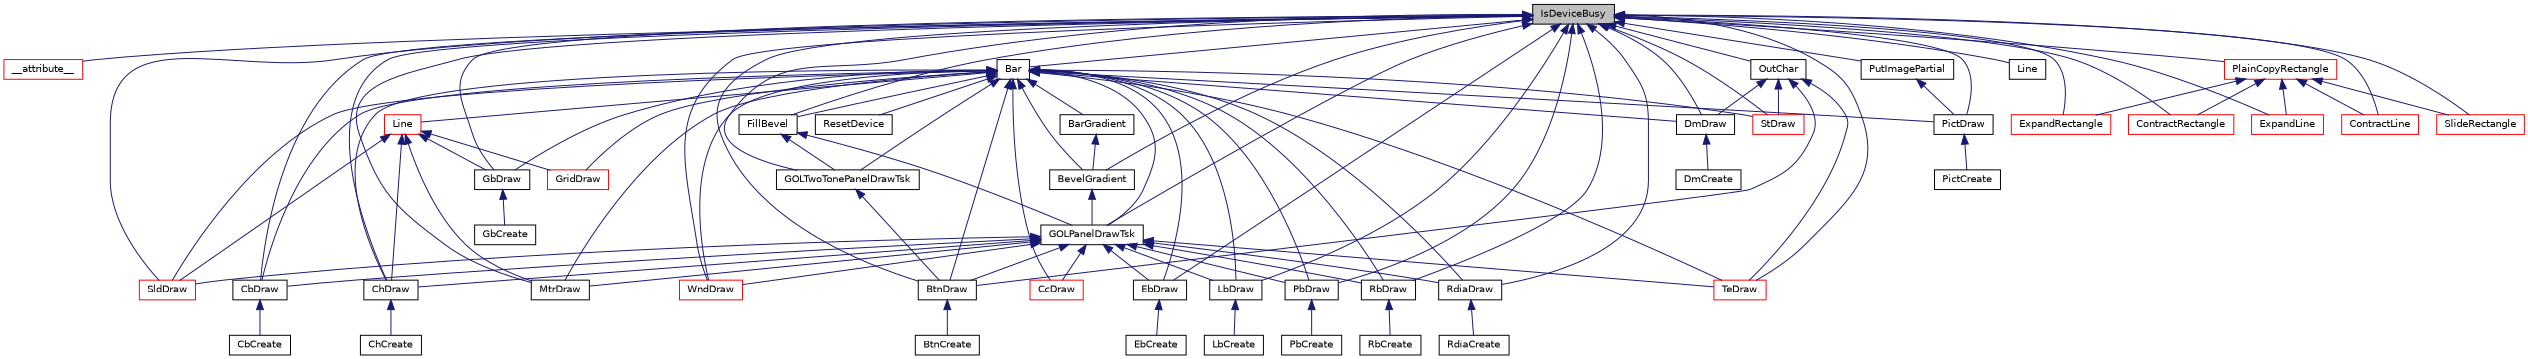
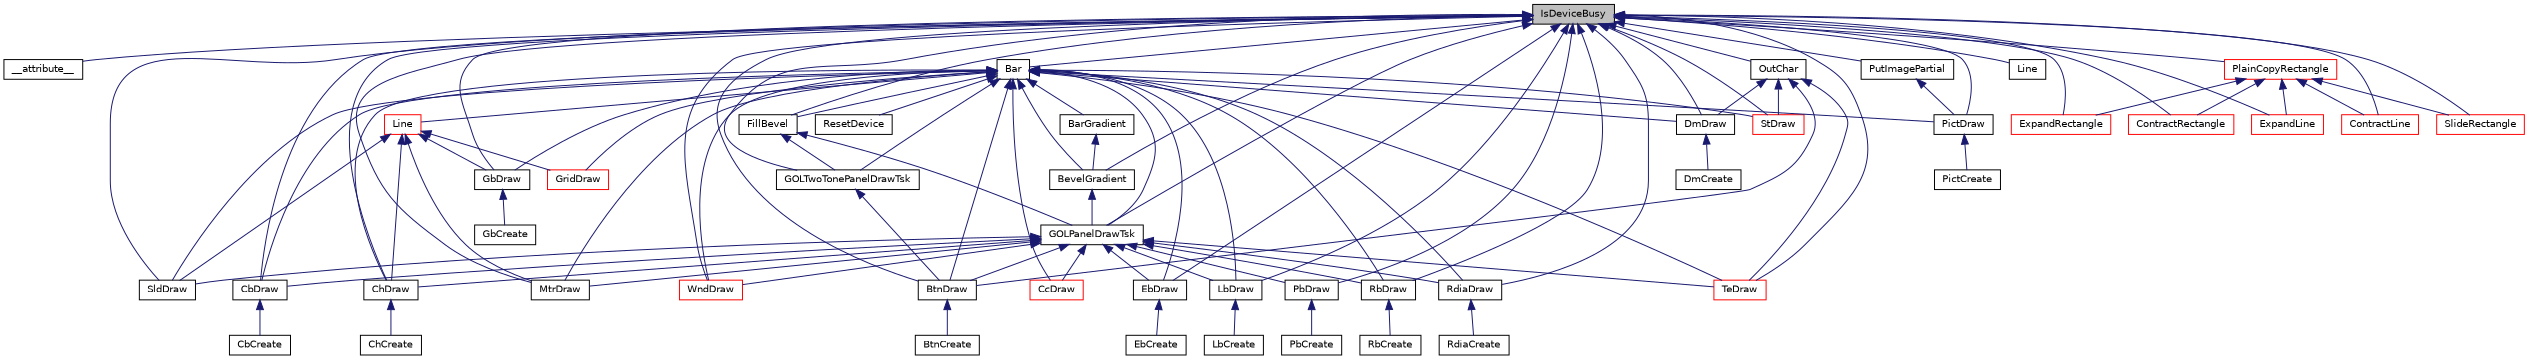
  digraph {
    rankdir=TB
    node [color=black fillcolor=white fontname=Helvetica fontsize=10 shape=record style=filled]
    edge [color=midnightblue dir=back fontname=Helvetica fontsize=10 labelfontname=Helvetica labelfontsize=10 style=solid]
    n1 [fillcolor=grey75 fontcolor=black height=0.2 label=IsDeviceBusy width=0.4]
-   n2 [color=red height=0.2 label=__attribute__ width=0.4]
+   n2 [height=0.2 label=__attribute__ width=0.4]
    n3 [height=0.2 label=BtnDraw width=0.4]
    n4 [height=0.2 label=ChDraw width=0.4]
    n5 [height=0.2 label=CbDraw width=0.4]
    n6 [height=0.2 label=DmDraw width=0.4]
    n7 [height=0.2 label=Bar width=0.4]
    n8 [height=0.2 label=GbDraw width=0.4]
    n9 [height=0.2 label=MtrDraw width=0.4]
-   n10 [color=red height=0.2 label=SldDraw width=0.4]
+   n10 [height=0.2 label=SldDraw width=0.4]
    n11 [height=0.2 label=EbDraw width=0.4]
    n12 [height=0.2 label=GOLPanelDrawTsk width=0.4]
    n13 [height=0.2 label=LbDraw width=0.4]
    n14 [height=0.2 label=PbDraw width=0.4]
    n15 [height=0.2 label=RbDraw width=0.4]
    n16 [height=0.2 label=RdiaDraw width=0.4]
    n17 [color=red height=0.2 label=TeDraw width=0.4]
    n18 [color=red height=0.2 label=WndDraw width=0.4]
    n19 [height=0.2 label=GOLTwoTonePanelDrawTsk width=0.4]
    n20 [height=0.2 label=PictDraw width=0.4]
    n21 [height=0.2 label=FillBevel width=0.4]
    n22 [height=0.2 label=BevelGradient width=0.4]
    n23 [color=red height=0.2 label=StDraw width=0.4]
    n24 [height=0.2 label=OutChar width=0.4]
    n25 [height=0.2 label=Line width=0.4]
    n26 [height=0.2 label=PutImagePartial width=0.4]
    n27 [color=red height=0.2 label=PlainCopyRectangle width=0.4]
    n28 [color=red height=0.2 label=ExpandRectangle width=0.4]
    n29 [color=red height=0.2 label=ContractRectangle width=0.4]
    n30 [color=red height=0.2 label=ExpandLine width=0.4]
    n31 [color=red height=0.2 label=ContractLine width=0.4]
    n32 [color=red height=0.2 label=SlideRectangle width=0.4]
    n33 [height=0.2 label=BtnCreate width=0.4]
    n34 [height=0.2 label=ChCreate width=0.4]
    n35 [height=0.2 label=CbCreate width=0.4]
    n36 [height=0.2 label=DmCreate width=0.4]
    n37 [height=0.2 label=ResetDevice width=0.4]
    n38 [color=red height=0.2 label=Line width=0.4]
    n39 [color=red height=0.2 label=GridDraw width=0.4]
    n40 [color=red height=0.2 label=CcDraw width=0.4]
    n41 [height=0.2 label=BarGradient width=0.4]
    n42 [height=0.2 label=GbCreate width=0.4]
    n43 [height=0.2 label=EbCreate width=0.4]
    n44 [height=0.2 label=LbCreate width=0.4]
    n45 [height=0.2 label=PbCreate width=0.4]
    n46 [height=0.2 label=RbCreate width=0.4]
    n47 [height=0.2 label=RdiaCreate width=0.4]
    n48 [height=0.2 label=PictCreate width=0.4]
    n1 -> n2
    n1 -> n3
    n1 -> n4
    n1 -> n5
    n1 -> n6
    n1 -> n7
    n1 -> n8
    n1 -> n9
    n1 -> n10
    n1 -> n11
    n1 -> n12
    n1 -> n13
    n1 -> n14
    n1 -> n15
    n1 -> n16
    n1 -> n17
    n1 -> n18
    n1 -> n19
    n1 -> n20
    n1 -> n21
    n1 -> n22
    n1 -> n23
    n1 -> n24
    n1 -> n25
    n1 -> n26
    n1 -> n27
    n1 -> n28
    n1 -> n29
    n1 -> n30
    n1 -> n31
    n1 -> n32
    n3 -> n33
    n4 -> n34
    n5 -> n35
    n6 -> n36
    n7 -> n3
    n7 -> n4
    n7 -> n5
    n7 -> n6
    n7 -> n8
    n7 -> n9
    n7 -> n10
    n7 -> n11
    n7 -> n12
    n7 -> n13
-   n7 -> n14
    n7 -> n15
    n7 -> n16
    n7 -> n17
    n7 -> n18
    n7 -> n19
    n7 -> n20
    n7 -> n21
    n7 -> n22
    n7 -> n23
    n7 -> n37
    n7 -> n38
    n7 -> n39
    n7 -> n40
    n7 -> n41
    n8 -> n42
    n11 -> n43
    n12 -> n3
    n12 -> n4
    n12 -> n5
    n12 -> n9
    n12 -> n10
    n12 -> n11
    n12 -> n13
    n12 -> n14
    n12 -> n15
    n12 -> n16
    n12 -> n17
    n12 -> n18
    n12 -> n40
    n13 -> n44
    n14 -> n45
    n15 -> n46
    n16 -> n47
    n19 -> n3
    n20 -> n48
    n21 -> n12
    n21 -> n19
    n22 -> n12
    n24 -> n3
    n24 -> n6
    n24 -> n17
    n24 -> n23
    n26 -> n20
    n27 -> n28
    n27 -> n29
    n27 -> n30
    n27 -> n31
    n27 -> n32
    n38 -> n4
    n38 -> n8
    n38 -> n9
    n38 -> n10
    n38 -> n39
    n41 -> n22
  }
